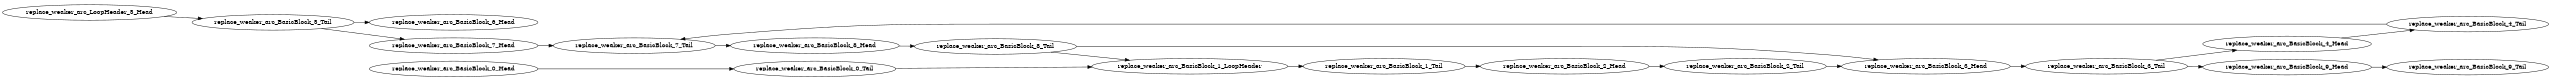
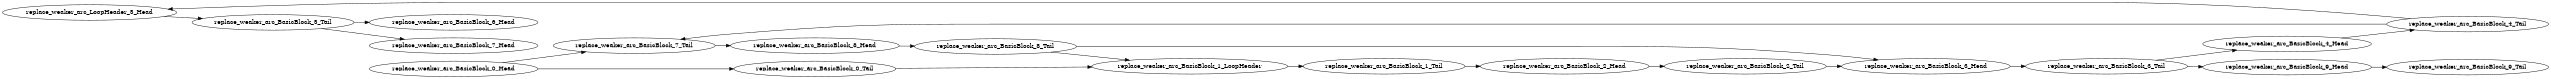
  digraph {
    rankdir=LR
    n1 [label=replace_weaker_arc_LoopHeader_5_Head]
    replace_weaker_arc_BasicBlock_4_Tail
    replace_weaker_arc_BasicBlock_7_Tail
    replace_weaker_arc_BasicBlock_8_Head
    replace_weaker_arc_BasicBlock_8_Tail
    replace_weaker_arc_BasicBlock_5_Tail
    replace_weaker_arc_BasicBlock_1_LoopHeader
    replace_weaker_arc_BasicBlock_3_Head
    replace_weaker_arc_BasicBlock_6_Head
    replace_weaker_arc_BasicBlock_7_Head
    replace_weaker_arc_BasicBlock_1_Tail
    replace_weaker_arc_BasicBlock_0_Head
    replace_weaker_arc_BasicBlock_0_Tail
    replace_weaker_arc_BasicBlock_2_Tail
    replace_weaker_arc_BasicBlock_3_Tail
    replace_weaker_arc_BasicBlock_9_Head
    replace_weaker_arc_BasicBlock_4_Head
    replace_weaker_arc_BasicBlock_2_Head
    replace_weaker_arc_BasicBlock_9_Tail
    n1 -> replace_weaker_arc_BasicBlock_5_Tail
+   replace_weaker_arc_BasicBlock_4_Tail -> n1
    replace_weaker_arc_BasicBlock_4_Tail -> replace_weaker_arc_BasicBlock_7_Tail
    replace_weaker_arc_BasicBlock_7_Tail -> replace_weaker_arc_BasicBlock_8_Head
    replace_weaker_arc_BasicBlock_8_Head -> replace_weaker_arc_BasicBlock_8_Tail
    replace_weaker_arc_BasicBlock_8_Tail -> replace_weaker_arc_BasicBlock_1_LoopHeader
    replace_weaker_arc_BasicBlock_8_Tail -> replace_weaker_arc_BasicBlock_3_Head
    replace_weaker_arc_BasicBlock_5_Tail -> replace_weaker_arc_BasicBlock_6_Head
    replace_weaker_arc_BasicBlock_5_Tail -> replace_weaker_arc_BasicBlock_7_Head
    replace_weaker_arc_BasicBlock_1_LoopHeader -> replace_weaker_arc_BasicBlock_1_Tail
    replace_weaker_arc_BasicBlock_3_Head -> replace_weaker_arc_BasicBlock_3_Tail
-   replace_weaker_arc_BasicBlock_7_Head -> replace_weaker_arc_BasicBlock_7_Tail
+   replace_weaker_arc_BasicBlock_0_Head -> replace_weaker_arc_BasicBlock_7_Tail
    replace_weaker_arc_BasicBlock_1_Tail -> replace_weaker_arc_BasicBlock_2_Head
    replace_weaker_arc_BasicBlock_0_Head -> replace_weaker_arc_BasicBlock_0_Tail
    replace_weaker_arc_BasicBlock_0_Tail -> replace_weaker_arc_BasicBlock_1_LoopHeader
    replace_weaker_arc_BasicBlock_2_Tail -> replace_weaker_arc_BasicBlock_3_Head
    replace_weaker_arc_BasicBlock_3_Tail -> replace_weaker_arc_BasicBlock_9_Head
    replace_weaker_arc_BasicBlock_3_Tail -> replace_weaker_arc_BasicBlock_4_Head
    replace_weaker_arc_BasicBlock_9_Head -> replace_weaker_arc_BasicBlock_9_Tail
    replace_weaker_arc_BasicBlock_4_Head -> replace_weaker_arc_BasicBlock_4_Tail
    replace_weaker_arc_BasicBlock_2_Head -> replace_weaker_arc_BasicBlock_2_Tail
  }
